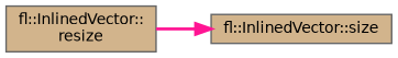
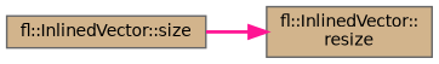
  digraph {
    rankdir=LR
    node [fillcolor=tan fontname=Helvetica fontsize=10 shape=box style=filled]
    n1 [color=gray40 fontcolor=black height=0.2 label="fl::InlinedVector::\lresize" width=0.4]
    n2 [color=grey40 height=0.2 label="fl::InlinedVector::size" width=0.4]
-   n1 -> n2 [color=deeppink fontname=Helvetica fontsize=10 labelfontname=Helvetica labelfontsize=10 style=bold]
+   n2 -> n1 [color=deeppink fontname=Helvetica fontsize=10 labelfontname=Helvetica labelfontsize=10 style=bold]
  }
